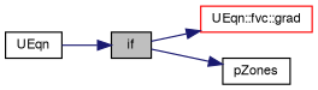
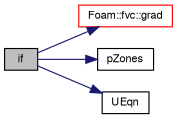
  digraph {
    rankdir=LR
    node [color=black fontname=FreeSans fontsize=10 shape=record]
    edge [color=midnightblue fontname=FreeSans fontsize=10 labelfontname=FreeSans labelfontsize=10 style=solid]
    n1 [fillcolor=grey75 fontcolor=black height=0.2 label=if style=filled width=0.4]
-   n2 [color=red height=0.2 label="UEqn::fvc::grad" width=0.4]
+   n2 [color=red height=0.2 label="Foam::fvc::grad" width=0.4]
    n3 [height=0.2 label=pZones width=0.4]
    n4 [height=0.2 label=UEqn width=0.4]
    n1 -> n2
    n1 -> n3
-   n4 -> n1
+   n1 -> n4
  }
